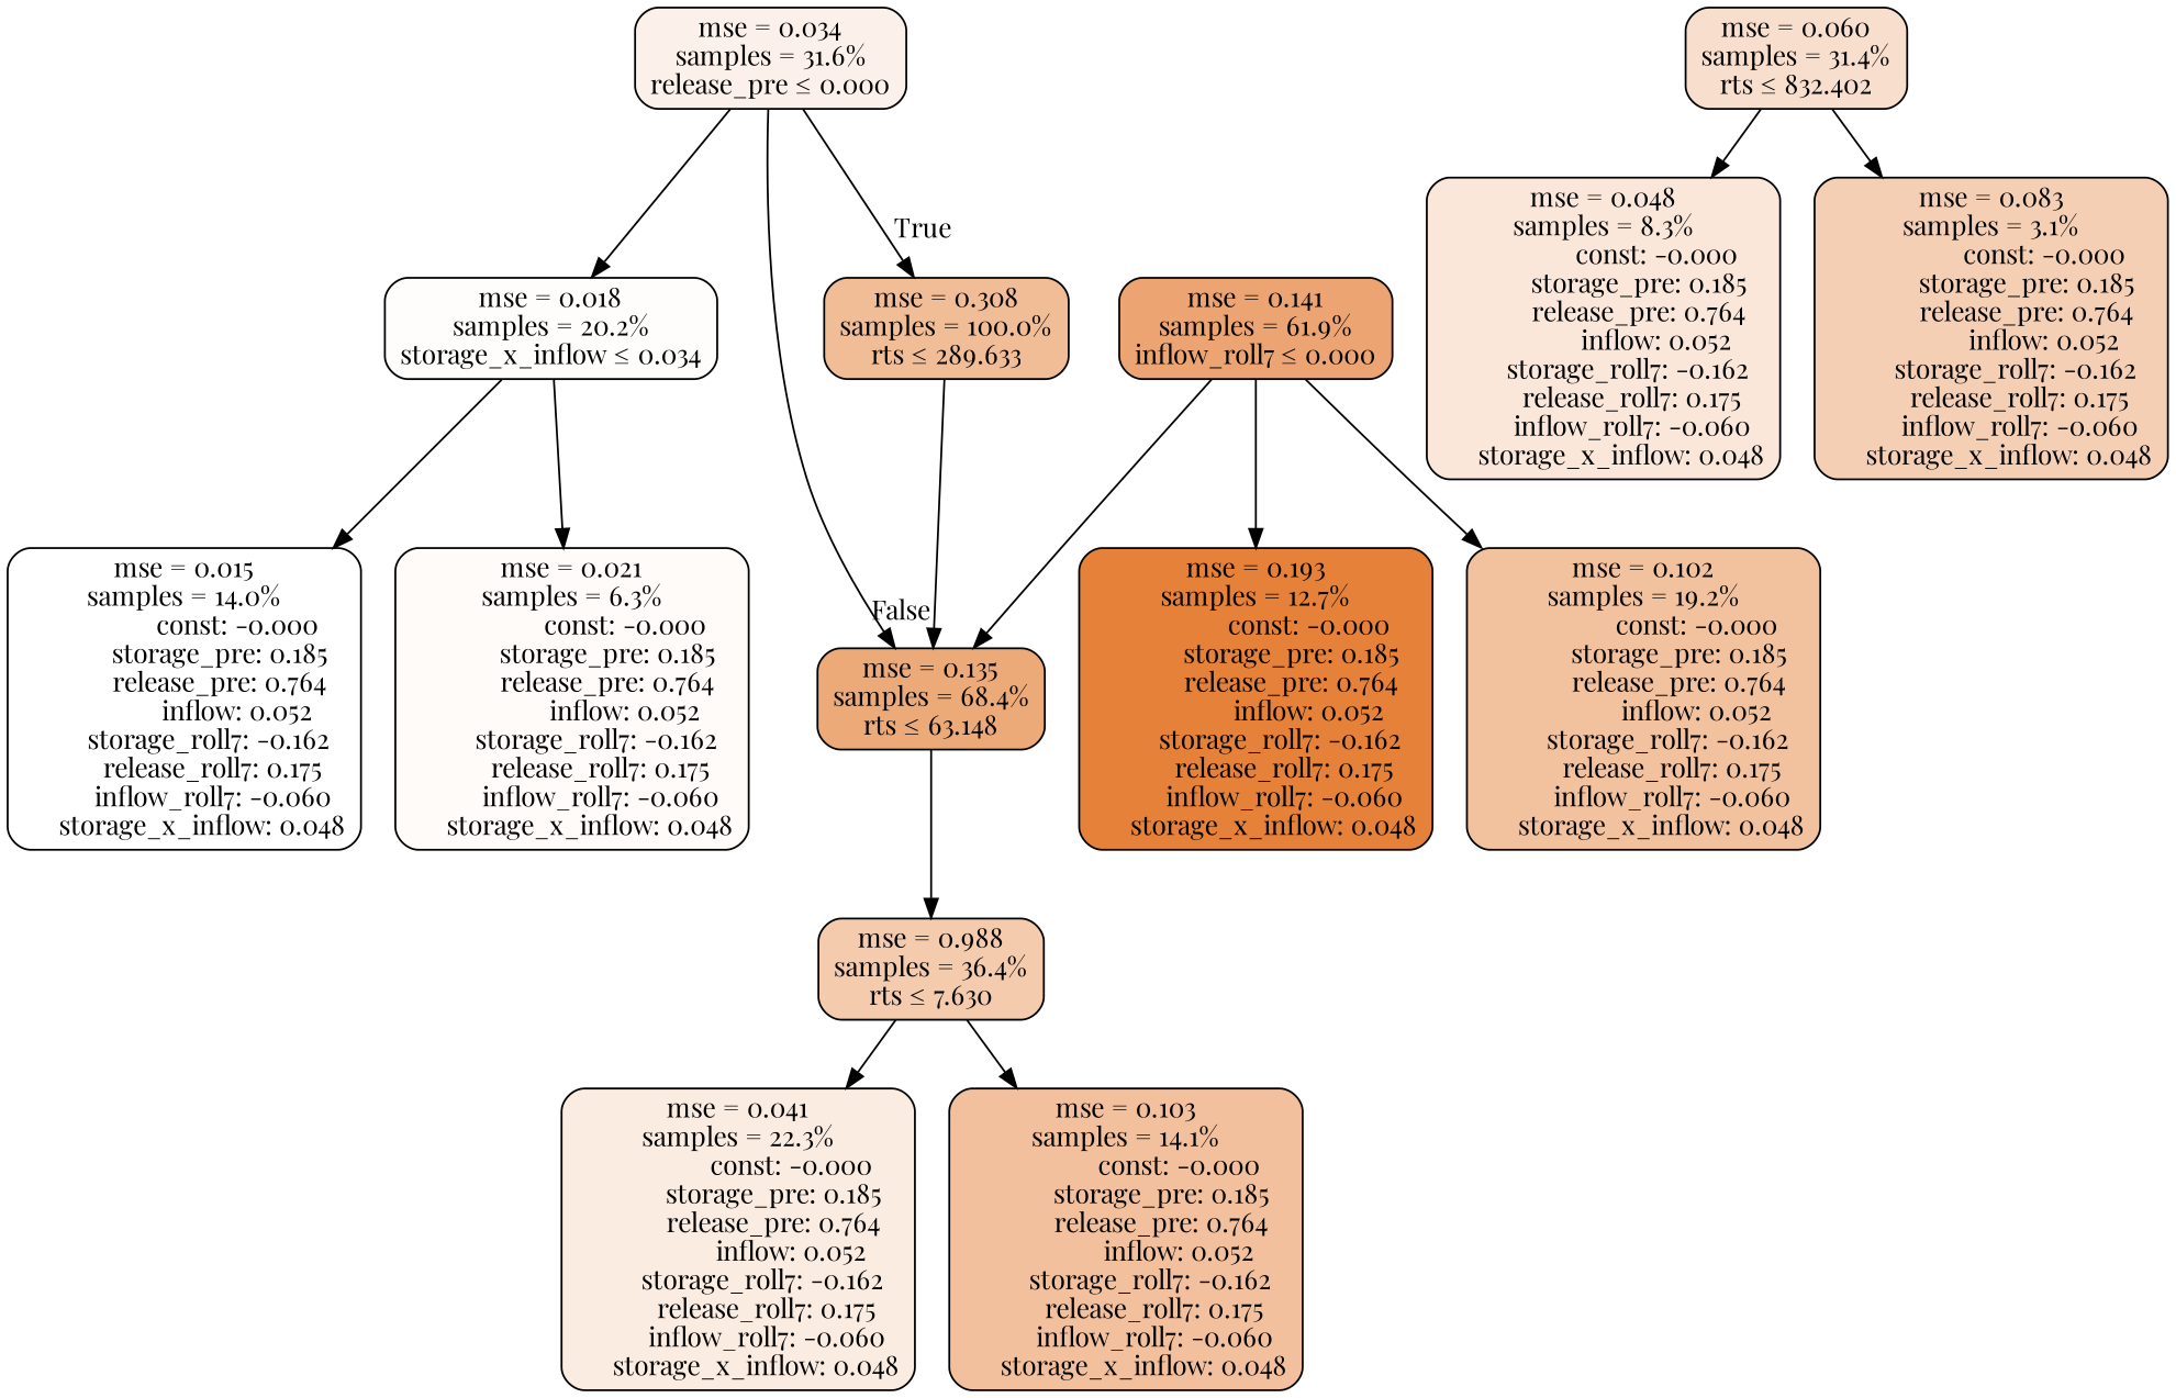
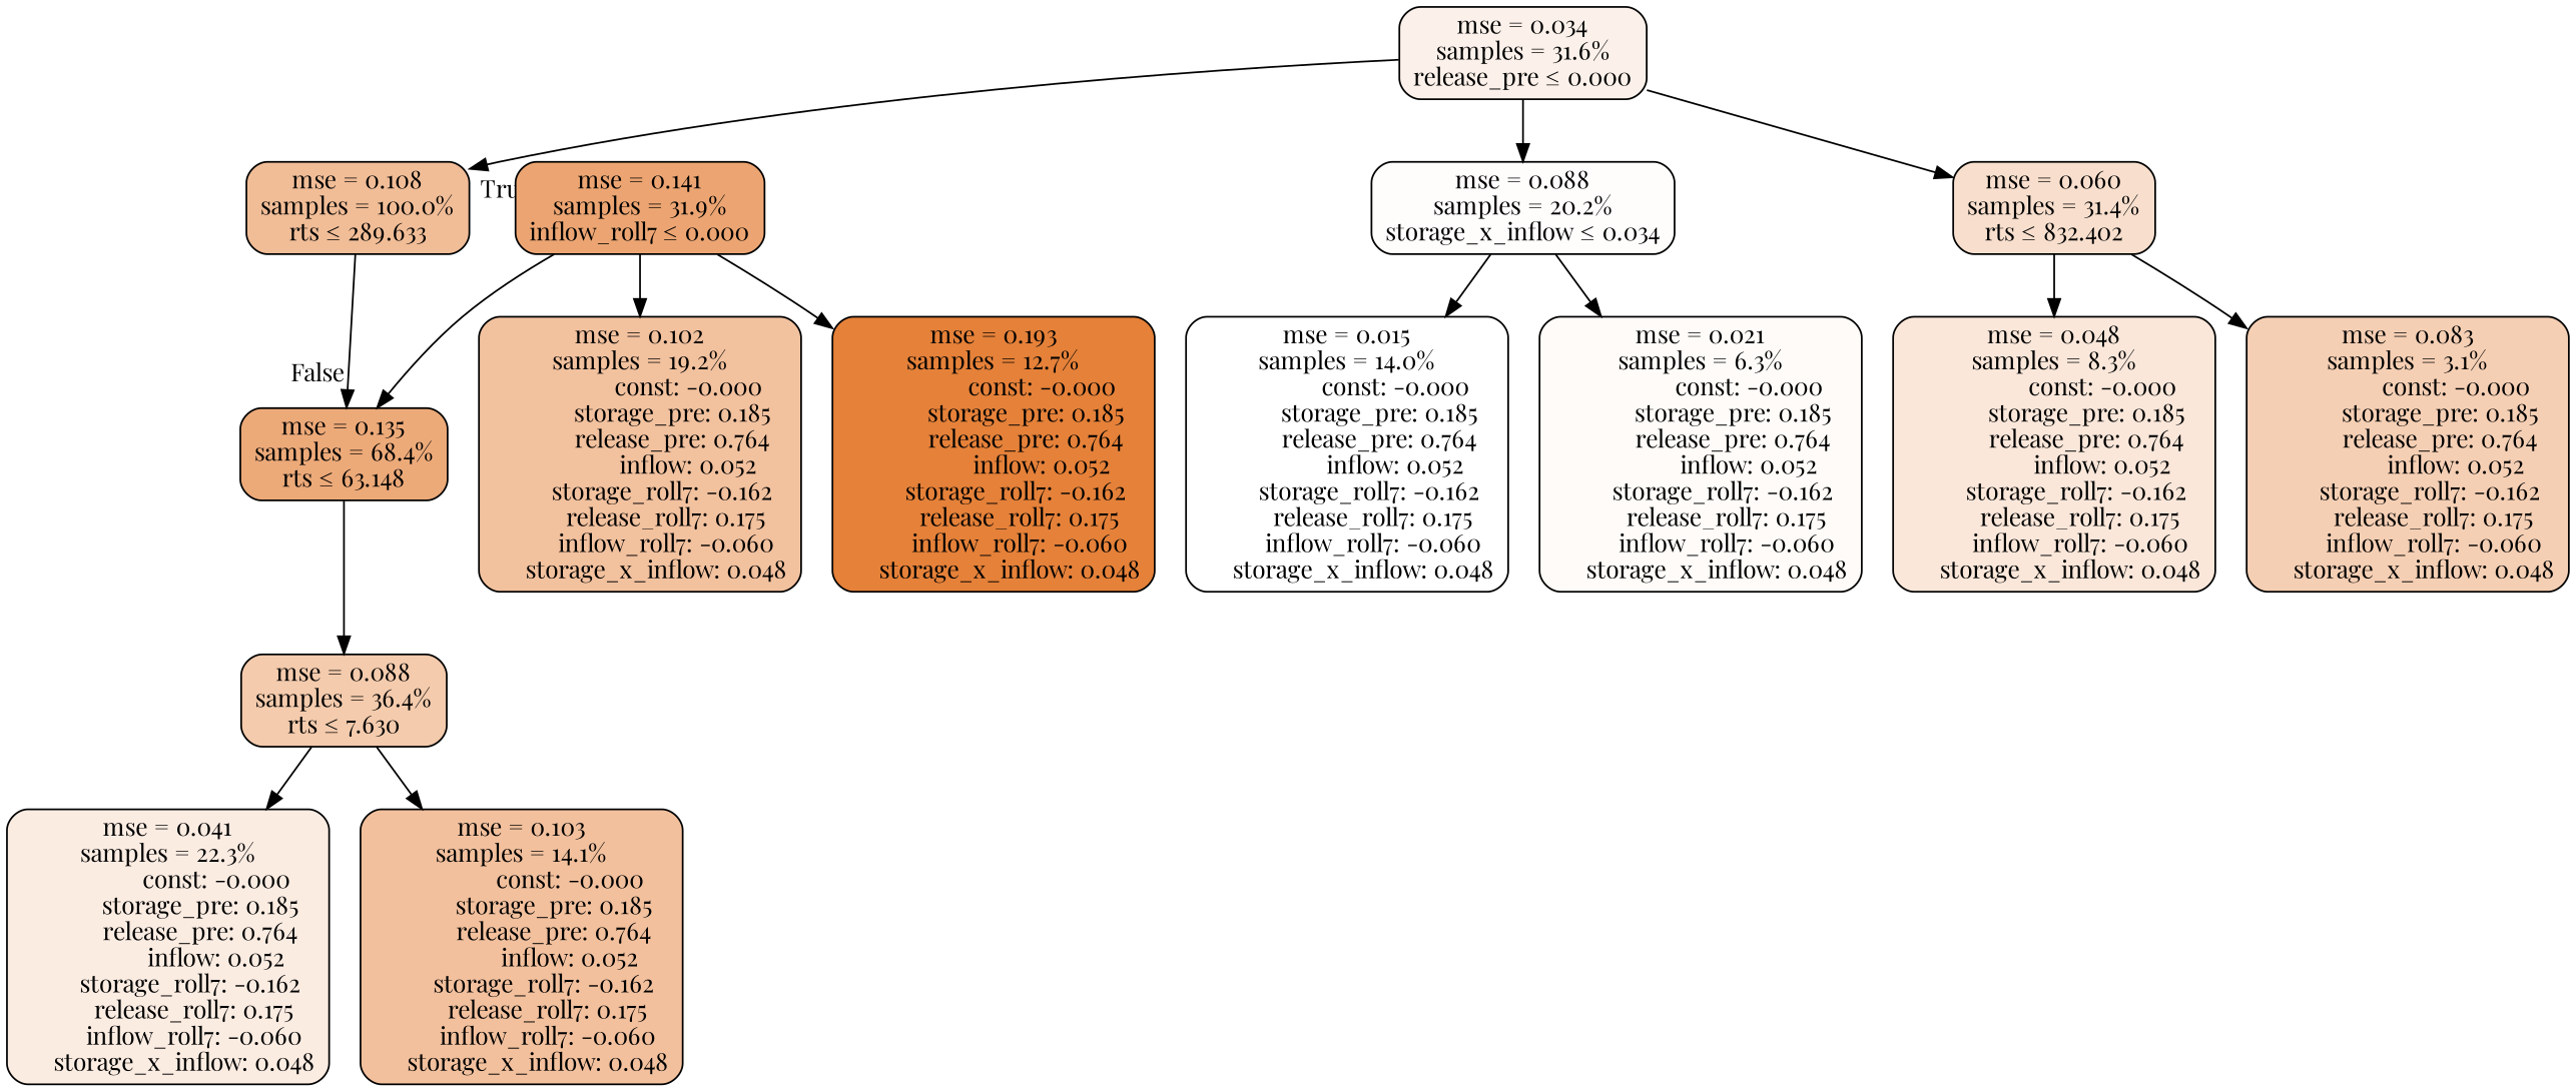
  digraph {
    fontname="Playfair Display"
    node [color=black fontname="Playfair Display" shape=rectangle style="filled, rounded"]
    edge [fontname="Playfair Display"]
-   n1 [fillcolor="#f1bd97" label="mse = 0.308\nsamples = 100.0%\nrts &le; 289.633"]
+   n1 [fillcolor="#f1bd97" label="mse = 0.108\nsamples = 100.0%\nrts &le; 289.633"]
    n2 [fillcolor="#edaa79" label="mse = 0.135\nsamples = 68.4%\nrts &le; 63.148"]
-   n3 [fillcolor="#f4cbad" label="mse = 0.988\nsamples = 36.4%\nrts &le; 7.630"]
+   n3 [fillcolor="#f4cbad" label="mse = 0.088\nsamples = 36.4%\nrts &le; 7.630"]
    n4 [fillcolor="#fcf1ea" label="mse = 0.034\nsamples = 31.6%\nrelease_pre &le; 0.000"]
-   n5 [fillcolor="#fefdfc" label="mse = 0.018\nsamples = 20.2%\nstorage_x_inflow &le; 0.034"]
+   n5 [fillcolor="#fefdfc" label="mse = 0.088\nsamples = 20.2%\nstorage_x_inflow &le; 0.034"]
    n6 [fillcolor="#f8dfcd" label="mse = 0.060\nsamples = 31.4%\nrts &le; 832.402"]
    n7 [fillcolor="#fbece2" label="mse = 0.041\nsamples = 22.3%\n               const: -0.000\n          storage_pre: 0.185\n          release_pre: 0.764\n               inflow: 0.052\n       storage_roll7: -0.162\n        release_roll7: 0.175\n        inflow_roll7: -0.060\n     storage_x_inflow: 0.048"]
    n8 [fillcolor="#f2c09d" label="mse = 0.103\nsamples = 14.1%\n               const: -0.000\n          storage_pre: 0.185\n          release_pre: 0.764\n               inflow: 0.052\n       storage_roll7: -0.162\n        release_roll7: 0.175\n        inflow_roll7: -0.060\n     storage_x_inflow: 0.048"]
-   n9 [fillcolor="#eca572" label="mse = 0.141\nsamples = 61.9%\ninflow_roll7 &le; 0.000"]
+   n9 [fillcolor="#eca572" label="mse = 0.141\nsamples = 31.9%\ninflow_roll7 &le; 0.000"]
    n10 [fillcolor="#f2c19e" label="mse = 0.102\nsamples = 19.2%\n               const: -0.000\n          storage_pre: 0.185\n          release_pre: 0.764\n               inflow: 0.052\n       storage_roll7: -0.162\n        release_roll7: 0.175\n        inflow_roll7: -0.060\n     storage_x_inflow: 0.048"]
    n11 [fillcolor="#e58139" label="mse = 0.193\nsamples = 12.7%\n               const: -0.000\n          storage_pre: 0.185\n          release_pre: 0.764\n               inflow: 0.052\n       storage_roll7: -0.162\n        release_roll7: 0.175\n        inflow_roll7: -0.060\n     storage_x_inflow: 0.048"]
    n12 [fillcolor="#ffffff" label="mse = 0.015\nsamples = 14.0%\n               const: -0.000\n          storage_pre: 0.185\n          release_pre: 0.764\n               inflow: 0.052\n       storage_roll7: -0.162\n        release_roll7: 0.175\n        inflow_roll7: -0.060\n     storage_x_inflow: 0.048"]
    n13 [fillcolor="#fefbf8" label="mse = 0.021\nsamples = 6.3%\n               const: -0.000\n          storage_pre: 0.185\n          release_pre: 0.764\n               inflow: 0.052\n       storage_roll7: -0.162\n        release_roll7: 0.175\n        inflow_roll7: -0.060\n     storage_x_inflow: 0.048"]
    n14 [fillcolor="#fae7da" label="mse = 0.048\nsamples = 8.3%\n               const: -0.000\n          storage_pre: 0.185\n          release_pre: 0.764\n               inflow: 0.052\n       storage_roll7: -0.162\n        release_roll7: 0.175\n        inflow_roll7: -0.060\n     storage_x_inflow: 0.048"]
    n15 [fillcolor="#f5cfb4" label="mse = 0.083\nsamples = 3.1%\n               const: -0.000\n          storage_pre: 0.185\n          release_pre: 0.764\n               inflow: 0.052\n       storage_roll7: -0.162\n        release_roll7: 0.175\n        inflow_roll7: -0.060\n     storage_x_inflow: 0.048"]
    n1 -> n2 [headlabel=False labelangle=45 labeldistance=2.5]
    n2 -> n3
    n3 -> n7
    n3 -> n8
    n4 -> n1 [headlabel=True labelangle=-45 labeldistance=2.5]
    n4 -> n5
-   n4 -> n2
+   n4 -> n6
    n5 -> n12
    n5 -> n13
    n6 -> n14
    n6 -> n15
    n9 -> n2
    n9 -> n10
    n9 -> n11
  }
